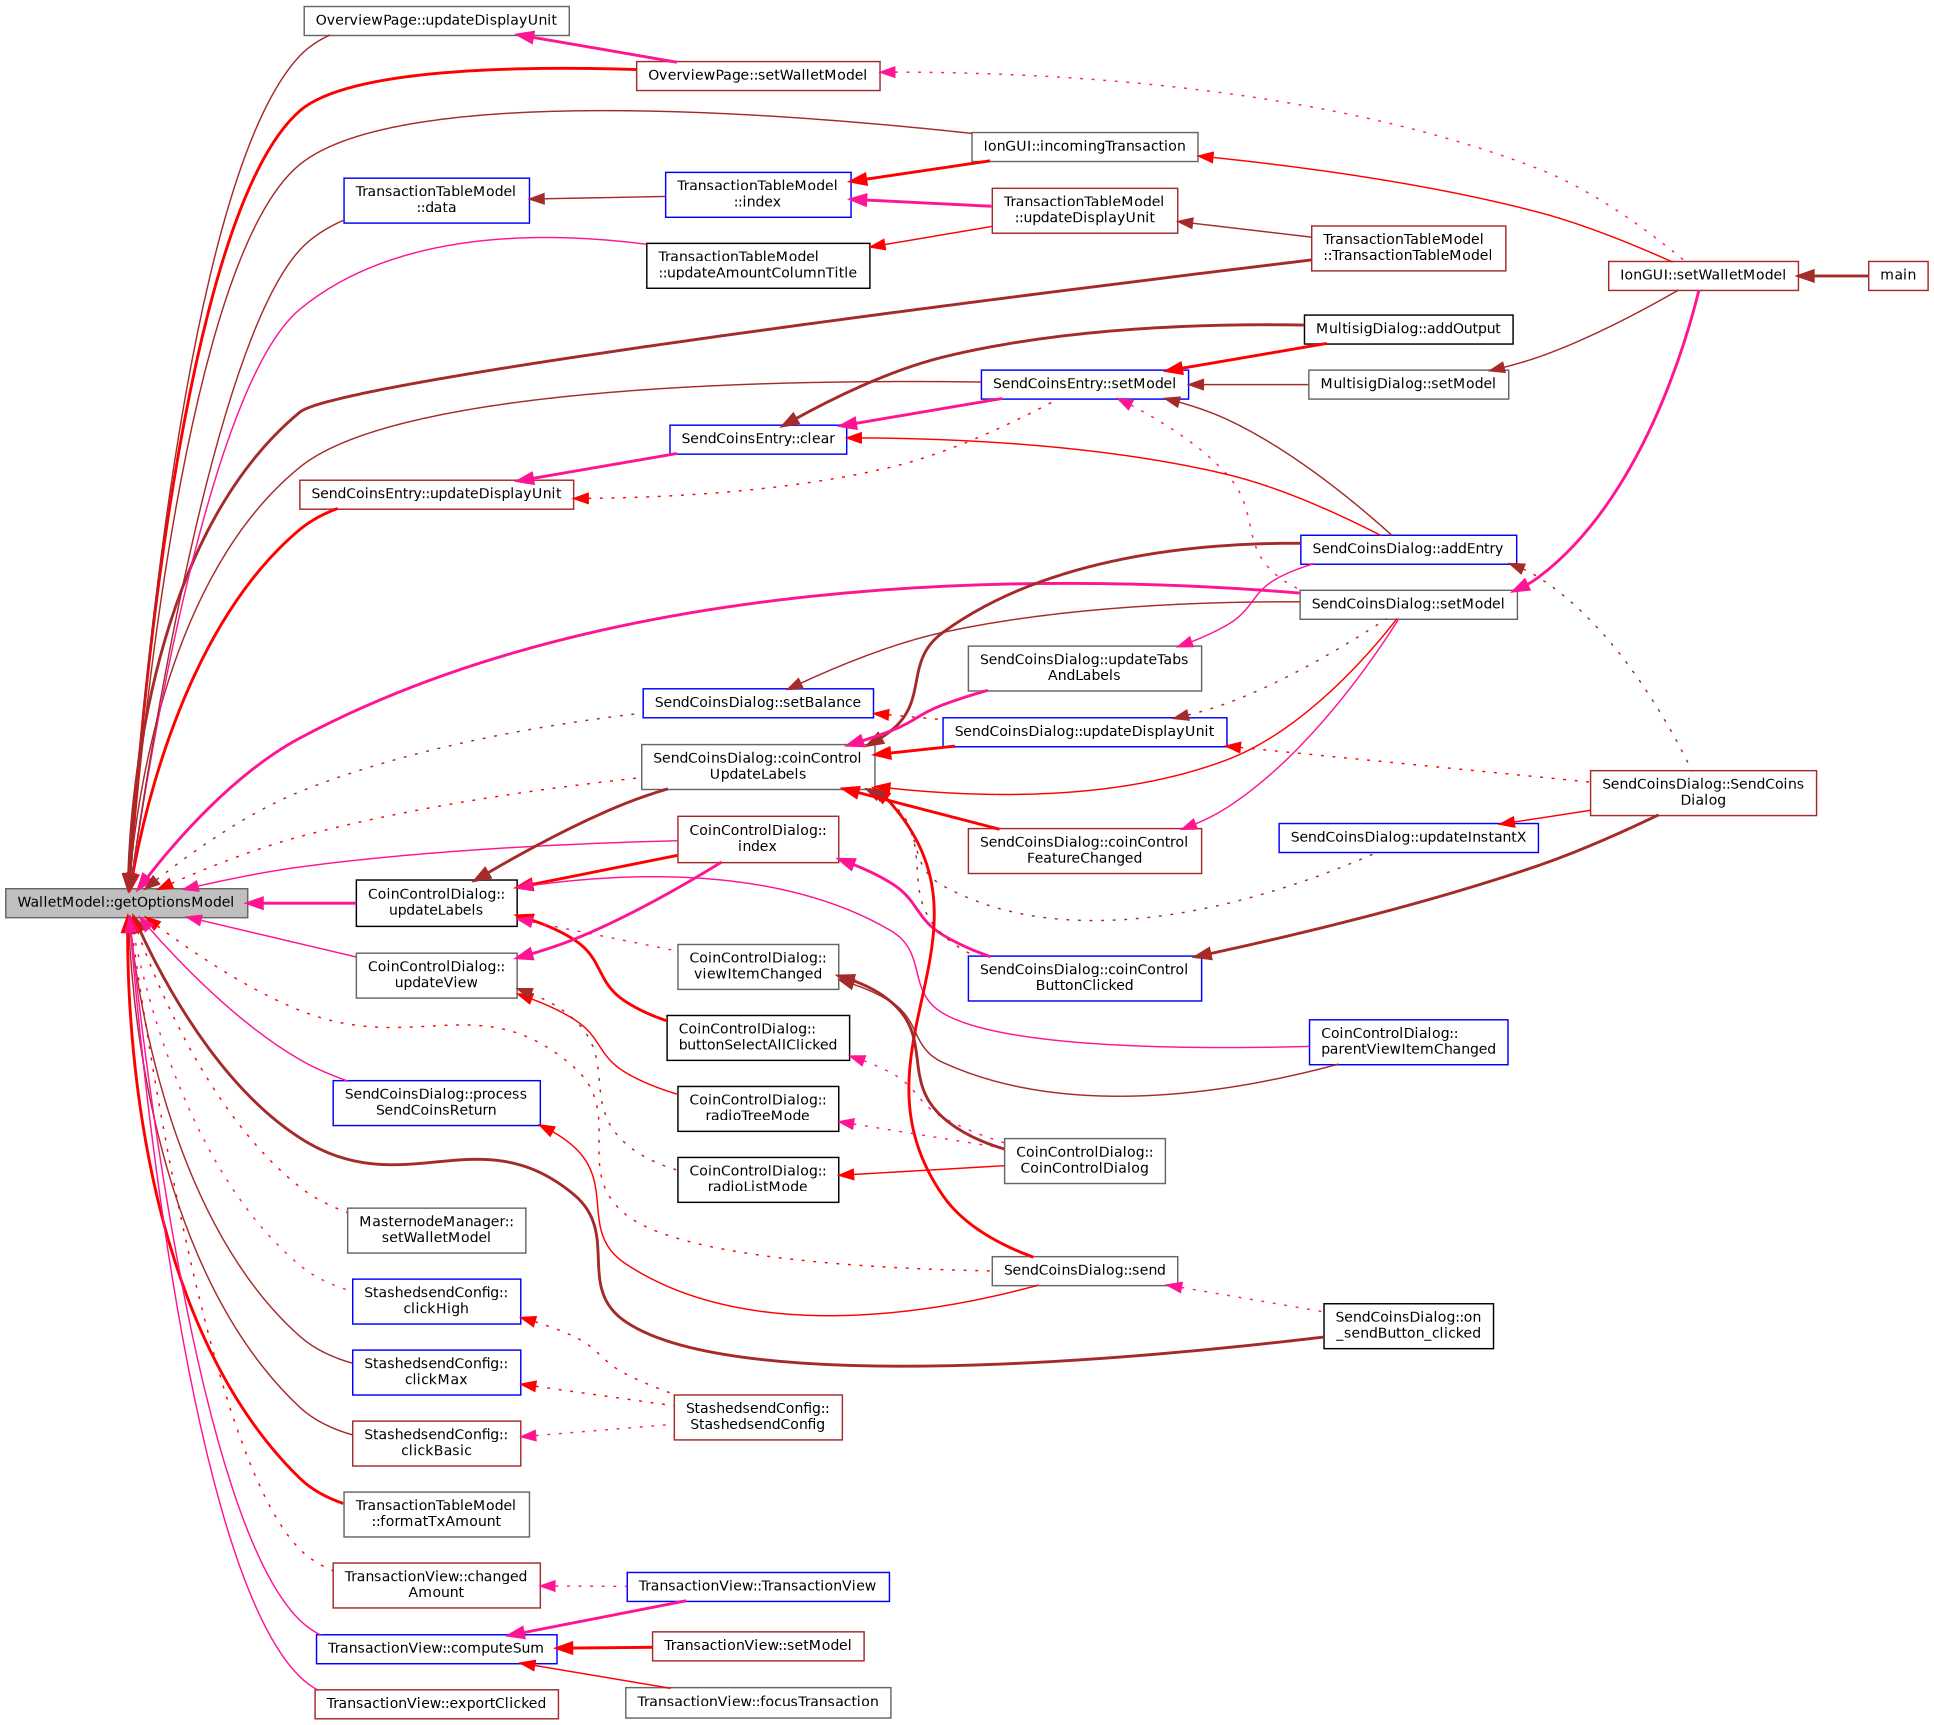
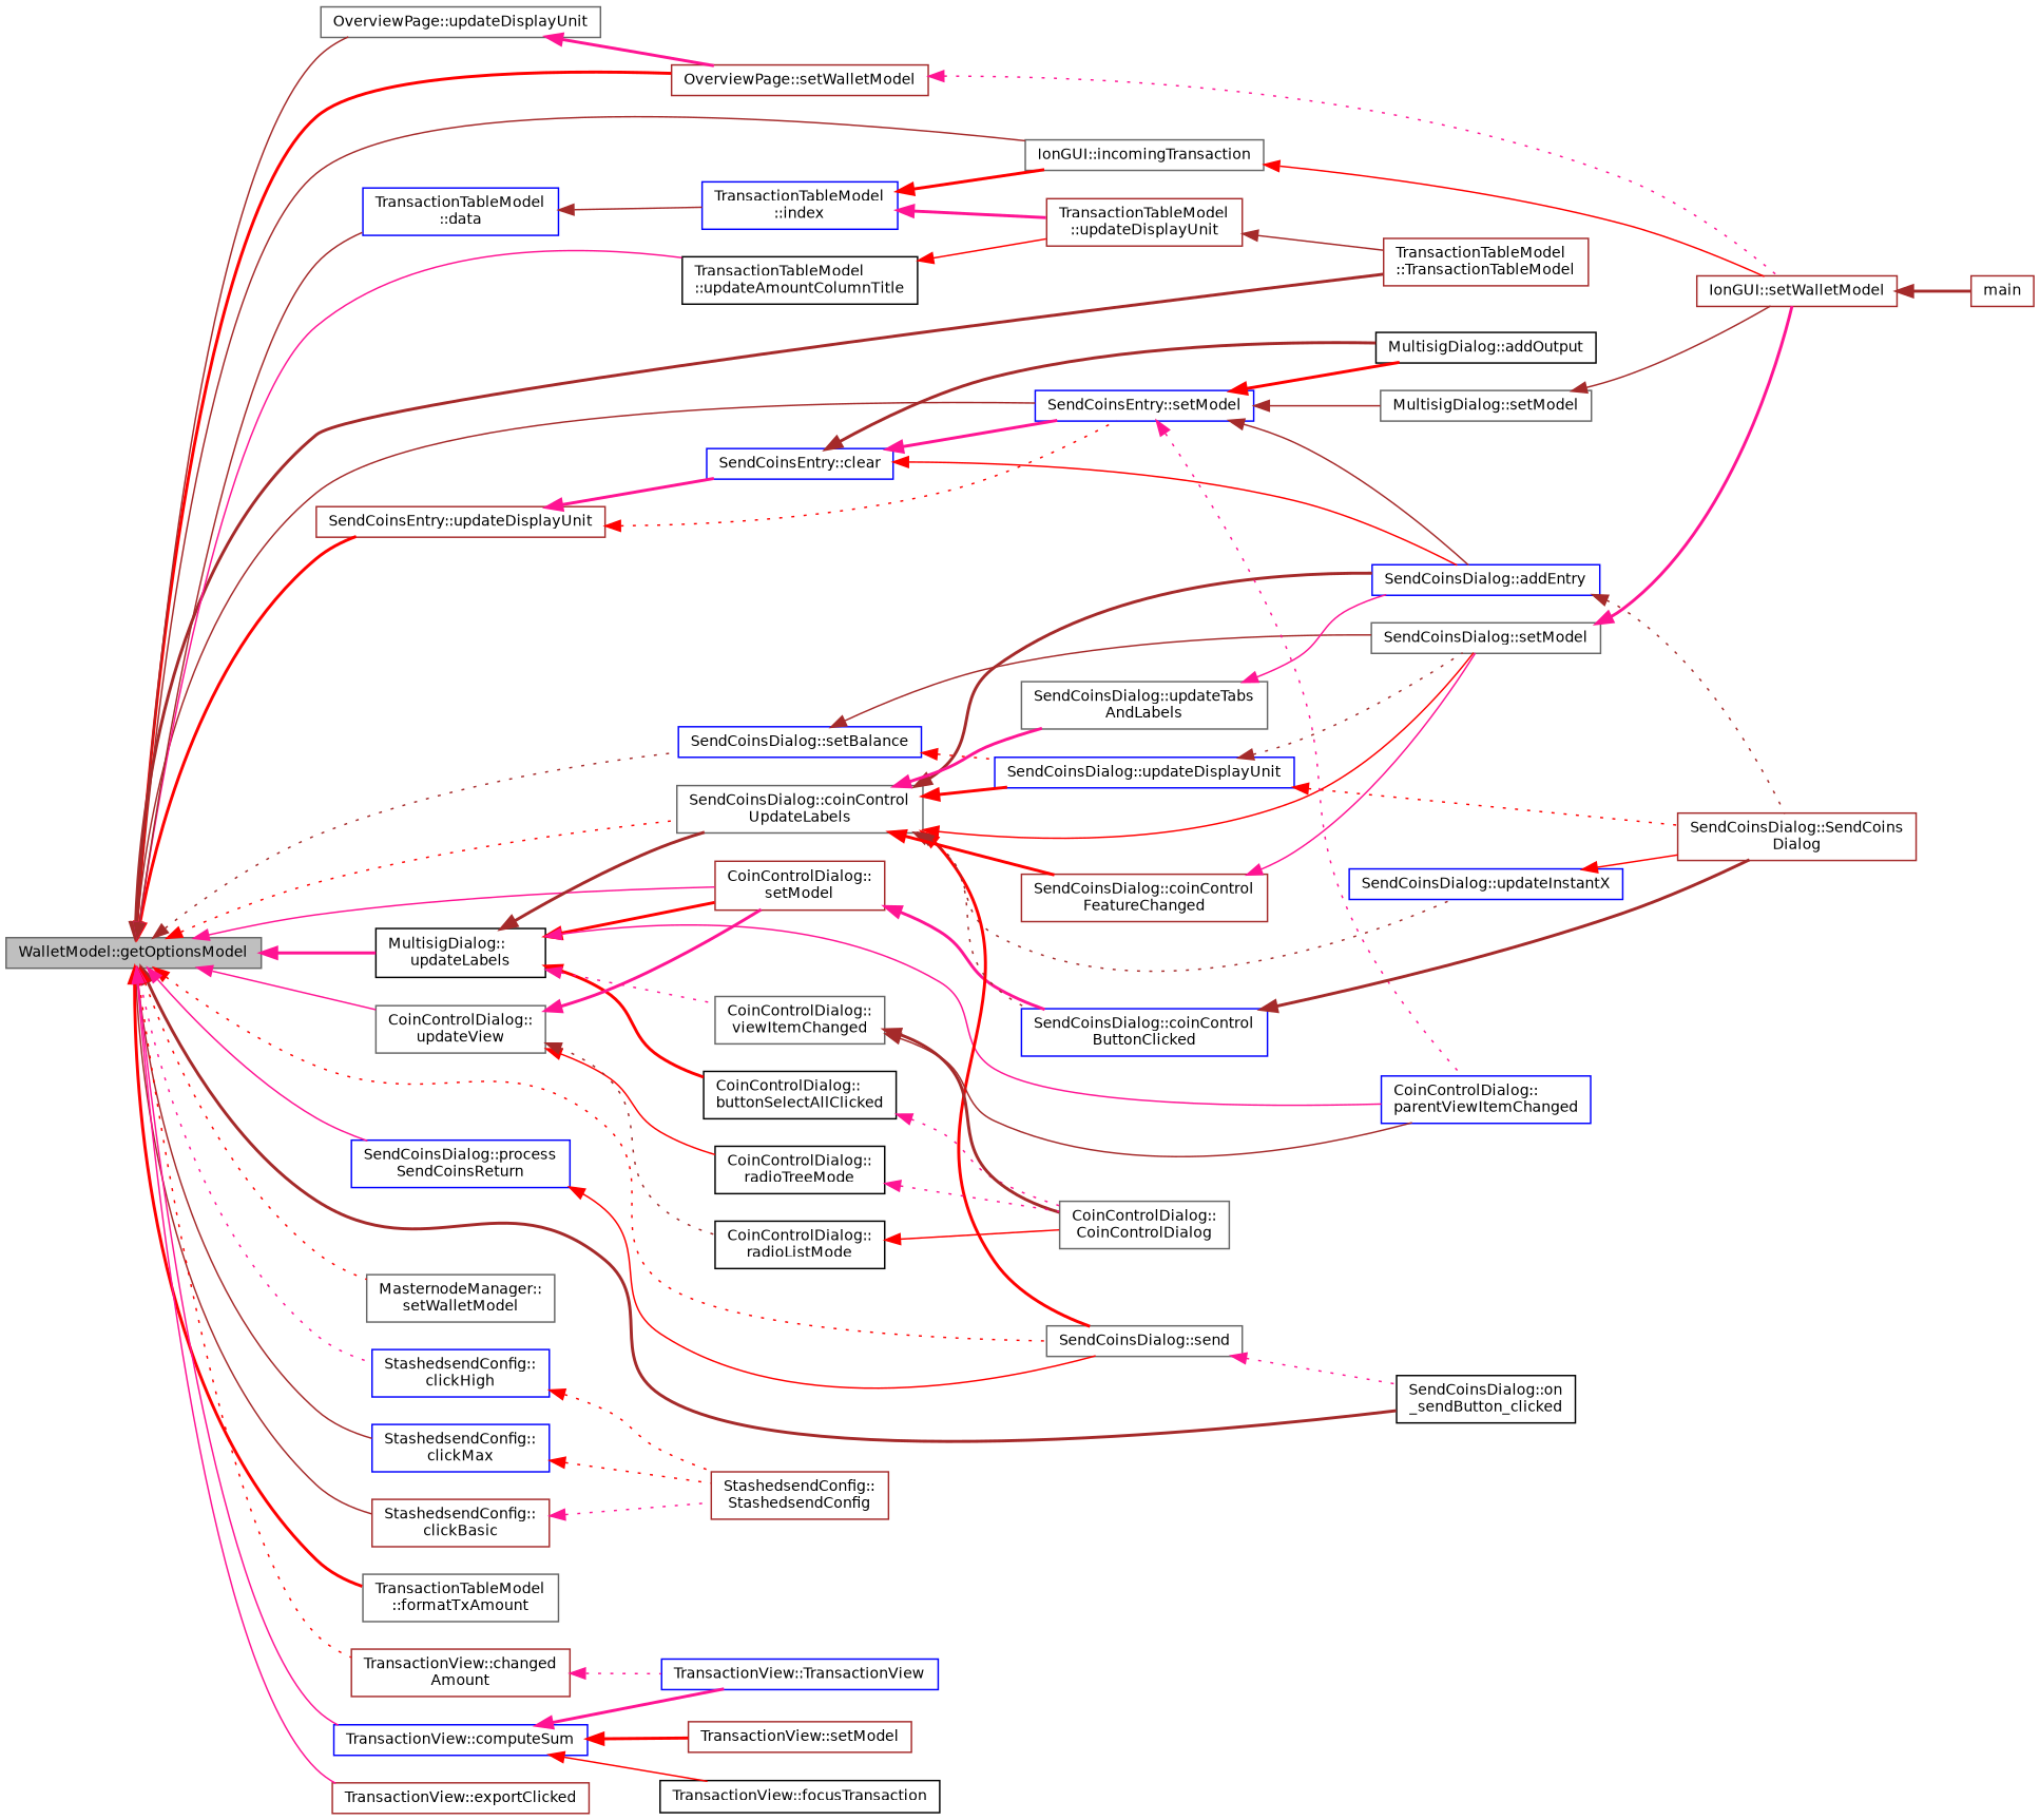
  digraph {
    rankdir=LR
    node [color=blue fillcolor=white fontname=Helvetica fontsize=10 shape=record style=filled]
    edge [color=deeppink dir=back fontname=Helvetica fontsize=10 labelfontname=Helvetica labelfontsize=10 style=solid]
    n1 [color=gray40 fillcolor=grey75 fontcolor=black height=0.2 label="WalletModel::getOptionsModel" width=0.4]
-   n2 [color=brown height=0.2 label="CoinControlDialog::\lindex" width=0.4]
-   n3 [color=black height=0.2 label="CoinControlDialog::\lupdateLabels" width=0.4]
+   n2 [color=brown height=0.2 label="CoinControlDialog::\lsetModel" width=0.4]
+   n3 [color=black height=0.2 label="MultisigDialog::\lupdateLabels" width=0.4]
    n4 [color=gray40 height=0.2 label="SendCoinsDialog::coinControl\lUpdateLabels" width=0.4]
    n5 [color=gray40 height=0.2 label="SendCoinsDialog::setModel" width=0.4]
    n6 [color=gray40 height=0.2 label="SendCoinsDialog::send" width=0.4]
    n7 [color=black height=0.2 label="SendCoinsDialog::on\l_sendButton_clicked" width=0.4]
    n8 [color=gray40 height=0.2 label="CoinControlDialog::\lupdateView" width=0.4]
    n9 [color=gray40 height=0.2 label="IonGUI::incomingTransaction" width=0.4]
    n10 [color=gray40 height=0.2 label="MasternodeManager::\lsetWalletModel" width=0.4]
    n11 [color=brown height=0.2 label="OverviewPage::setWalletModel" width=0.4]
    n12 [color=gray40 height=0.2 label="OverviewPage::updateDisplayUnit" width=0.4]
    n13 [height=0.2 label="SendCoinsDialog::setBalance" width=0.4]
    n14 [height=0.2 label="SendCoinsDialog::process\lSendCoinsReturn" width=0.4]
    n15 [height=0.2 label="SendCoinsEntry::setModel" width=0.4]
    n16 [color=brown height=0.2 label="SendCoinsEntry::updateDisplayUnit" width=0.4]
    n17 [color=brown height=0.2 label="StashedsendConfig::\lclickBasic" width=0.4]
    n18 [height=0.2 label="StashedsendConfig::\lclickHigh" width=0.4]
    n19 [height=0.2 label="StashedsendConfig::\lclickMax" width=0.4]
    n20 [color=brown height=0.2 label="TransactionTableModel\l::TransactionTableModel" width=0.4]
    n21 [color=black height=0.2 label="TransactionTableModel\l::updateAmountColumnTitle" width=0.4]
    n22 [color=gray40 height=0.2 label="TransactionTableModel\l::formatTxAmount" width=0.4]
    n23 [height=0.2 label="TransactionTableModel\l::data" width=0.4]
    n24 [color=brown height=0.2 label="TransactionView::changed\lAmount" width=0.4]
    n25 [color=brown height=0.2 label="TransactionView::exportClicked" width=0.4]
    n26 [height=0.2 label="TransactionView::computeSum" width=0.4]
    n27 [height=0.2 label="SendCoinsDialog::coinControl\lButtonClicked" width=0.4]
    n28 [color=black height=0.2 label="CoinControlDialog::\lbuttonSelectAllClicked" width=0.4]
    n29 [height=0.2 label="CoinControlDialog::\lparentViewItemChanged" width=0.4]
    n30 [color=gray40 height=0.2 label="CoinControlDialog::\lviewItemChanged" width=0.4]
    n31 [height=0.2 label="SendCoinsDialog::addEntry" width=0.4]
    n32 [color=gray40 height=0.2 label="SendCoinsDialog::updateTabs\lAndLabels" width=0.4]
    n33 [height=0.2 label="SendCoinsDialog::updateDisplayUnit" width=0.4]
    n34 [height=0.2 label="SendCoinsDialog::updateInstantX" width=0.4]
    n35 [color=brown height=0.2 label="SendCoinsDialog::coinControl\lFeatureChanged" width=0.4]
    n36 [color=brown height=0.2 label="IonGUI::setWalletModel" width=0.4]
    n37 [color=black height=0.2 label="CoinControlDialog::\lradioTreeMode" width=0.4]
    n38 [color=black height=0.2 label="CoinControlDialog::\lradioListMode" width=0.4]
    n39 [color=gray40 height=0.2 label="MultisigDialog::setModel" width=0.4]
    n40 [color=black height=0.2 label="MultisigDialog::addOutput" width=0.4]
    n41 [height=0.2 label="SendCoinsEntry::clear" width=0.4]
    n42 [color=brown height=0.2 label="StashedsendConfig::\lStashedsendConfig" width=0.4]
    n43 [color=brown height=0.2 label="TransactionTableModel\l::updateDisplayUnit" width=0.4]
    n44 [height=0.2 label="TransactionTableModel\l::index" width=0.4]
    n45 [height=0.2 label="TransactionView::TransactionView" width=0.4]
    n46 [color=brown height=0.2 label="TransactionView::setModel" width=0.4]
-   n47 [color=gray40 height=0.2 label="TransactionView::focusTransaction" width=0.4]
+   n47 [color=black height=0.2 label="TransactionView::focusTransaction" width=0.4]
    n48 [color=brown height=0.2 label="SendCoinsDialog::SendCoins\lDialog" width=0.4]
    n49 [color=gray40 height=0.2 label="CoinControlDialog::\lCoinControlDialog" width=0.4]
    n50 [color=brown height=0.2 label=main width=0.4]
    n1 -> n2
    n1 -> n3 [style=bold]
    n1 -> n4 [color=red style=dotted]
-   n1 -> n5 [style=bold]
    n1 -> n6 [color=red style=dotted]
    n1 -> n7 [color=brown style=bold]
    n1 -> n8
    n1 -> n9 [color=brown]
    n1 -> n10 [color=red style=dotted]
    n1 -> n11 [color=red style=bold]
    n1 -> n12 [color=brown]
    n1 -> n13 [color=brown style=dotted]
    n1 -> n14
    n1 -> n15 [color=brown]
    n1 -> n16 [color=red style=bold]
    n1 -> n17 [color=brown]
    n1 -> n18 [style=dotted]
    n1 -> n19 [color=brown]
    n1 -> n20 [color=brown style=bold]
    n1 -> n21
    n1 -> n22 [color=red style=bold]
    n1 -> n23 [color=brown]
    n1 -> n24 [color=red style=dotted]
    n1 -> n25
    n1 -> n26
    n2 -> n27 [style=bold]
    n3 -> n2 [color=red style=bold]
    n3 -> n4 [color=brown style=bold]
    n3 -> n28 [color=red style=bold]
    n3 -> n29
    n3 -> n30 [style=dotted]
    n4 -> n5 [color=red]
    n4 -> n6 [color=red style=bold]
    n4 -> n27 [color=brown style=dotted]
    n4 -> n31 [color=brown style=bold]
    n4 -> n32 [style=bold]
    n4 -> n33 [color=red style=bold]
    n4 -> n34 [color=brown style=dotted]
    n4 -> n35 [color=red style=bold]
    n5 -> n36 [style=bold]
    n6 -> n7 [style=dotted]
    n8 -> n2 [style=bold]
    n8 -> n37 [color=red]
    n8 -> n38 [color=brown style=dotted]
    n9 -> n36 [color=red]
    n11 -> n36 [style=dotted]
    n12 -> n11 [style=bold]
    n13 -> n5 [color=brown]
    n13 -> n33 [color=red style=dotted]
    n14 -> n6 [color=red]
-   n15 -> n5 [style=dotted]
+   n15 -> n29 [style=dotted]
    n15 -> n31 [color=brown]
    n15 -> n39 [color=brown]
    n15 -> n40 [color=red style=bold]
    n16 -> n15 [color=red style=dotted]
    n16 -> n41 [style=bold]
    n17 -> n42 [style=dotted]
    n18 -> n42 [color=red style=dotted]
    n19 -> n42 [color=red style=dotted]
    n21 -> n43 [color=red]
    n23 -> n44 [color=brown]
    n24 -> n45 [style=dotted]
    n26 -> n45 [style=bold]
    n26 -> n46 [color=red style=bold]
    n26 -> n47 [color=red]
    n27 -> n48 [color=brown style=bold]
    n28 -> n49 [style=dotted]
    n30 -> n29 [color=brown]
    n30 -> n49 [color=brown style=bold]
    n31 -> n48 [color=brown style=dotted]
    n32 -> n31
    n33 -> n5 [color=brown style=dotted]
    n33 -> n48 [color=red style=dotted]
    n34 -> n48 [color=red]
    n35 -> n5
    n36 -> n50 [color=brown style=bold]
    n37 -> n49 [style=dotted]
    n38 -> n49 [color=red]
    n39 -> n36 [color=brown]
    n41 -> n15 [style=bold]
    n41 -> n31 [color=red]
    n41 -> n40 [color=brown style=bold]
    n43 -> n20 [color=brown]
    n44 -> n9 [color=red style=bold]
    n44 -> n43 [style=bold]
  }
